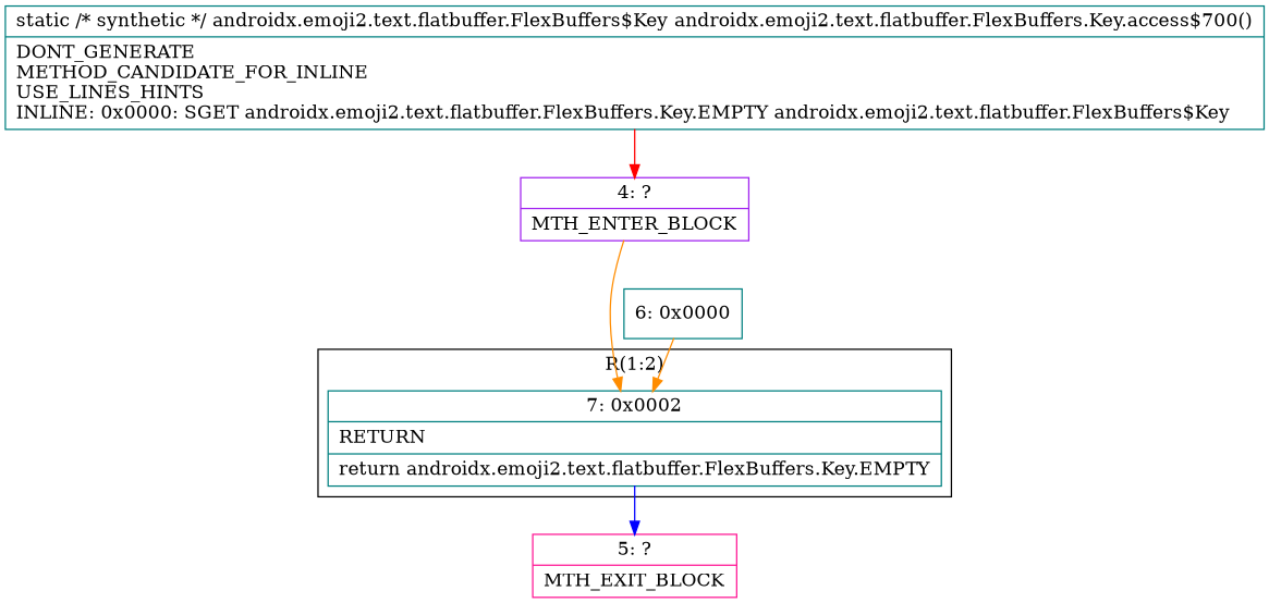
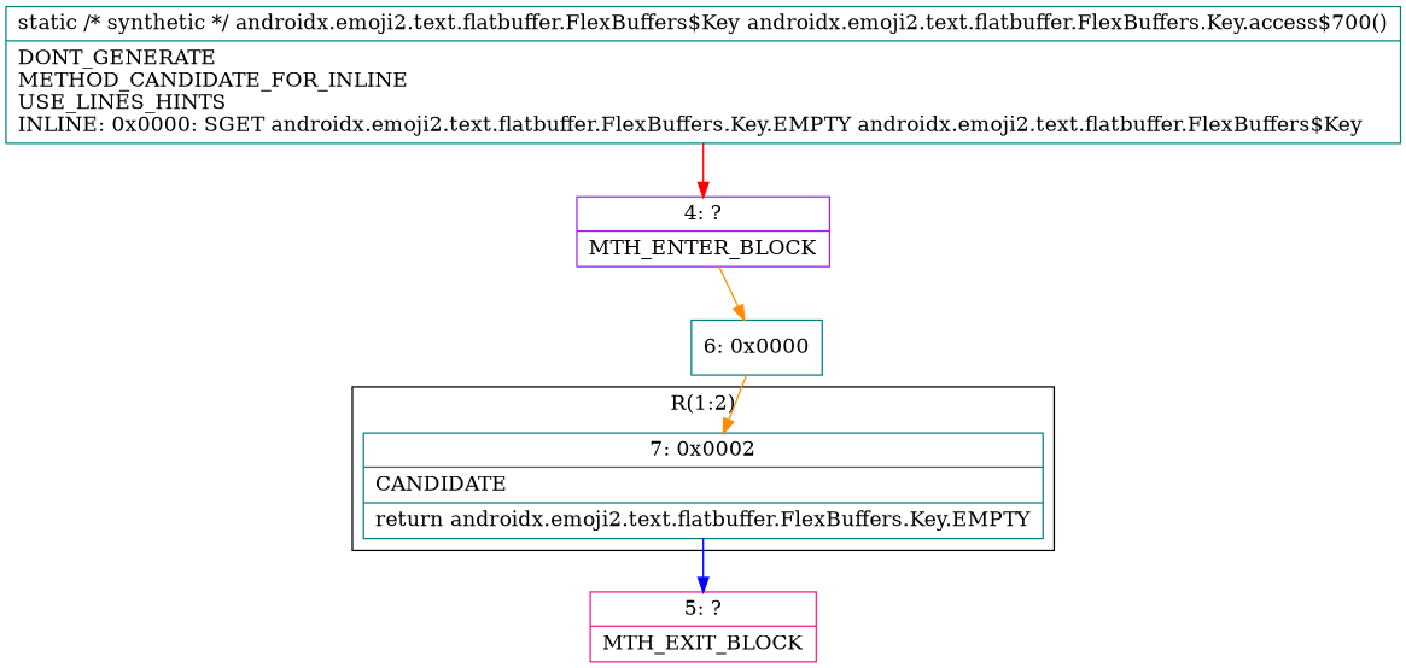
  digraph {
    node [color=teal shape=record]
    edge [color=darkorange]
-   n1 [label="{7\:\ 0x0002|RETURN\l|return androidx.emoji2.text.flatbuffer.FlexBuffers.Key.EMPTY\l}"]
+   n1 [label="{7\:\ 0x0002|CANDIDATE\l|return androidx.emoji2.text.flatbuffer.FlexBuffers.Key.EMPTY\l}"]
    n2 [color=deeppink label="{5\:\ ?|MTH_EXIT_BLOCK\l}"]
    n3 [color=purple label="{4\:\ ?|MTH_ENTER_BLOCK\l}"]
    n4 [label="{6\:\ 0x0000}"]
    n5 [label="{static \/* synthetic *\/ androidx.emoji2.text.flatbuffer.FlexBuffers$Key androidx.emoji2.text.flatbuffer.FlexBuffers.Key.access$700()  | DONT_GENERATE\lMETHOD_CANDIDATE_FOR_INLINE\lUSE_LINES_HINTS\lINLINE: 0x0000: SGET   androidx.emoji2.text.flatbuffer.FlexBuffers.Key.EMPTY androidx.emoji2.text.flatbuffer.FlexBuffers$Key\l}"]
    subgraph cluster_1 {
      label="R(1:2)"
      n1
    }
    n1 -> n2 [color=blue]
-   n3 -> n1
+   n3 -> n4
    n4 -> n1
    n5 -> n3 [color=red]
  }
